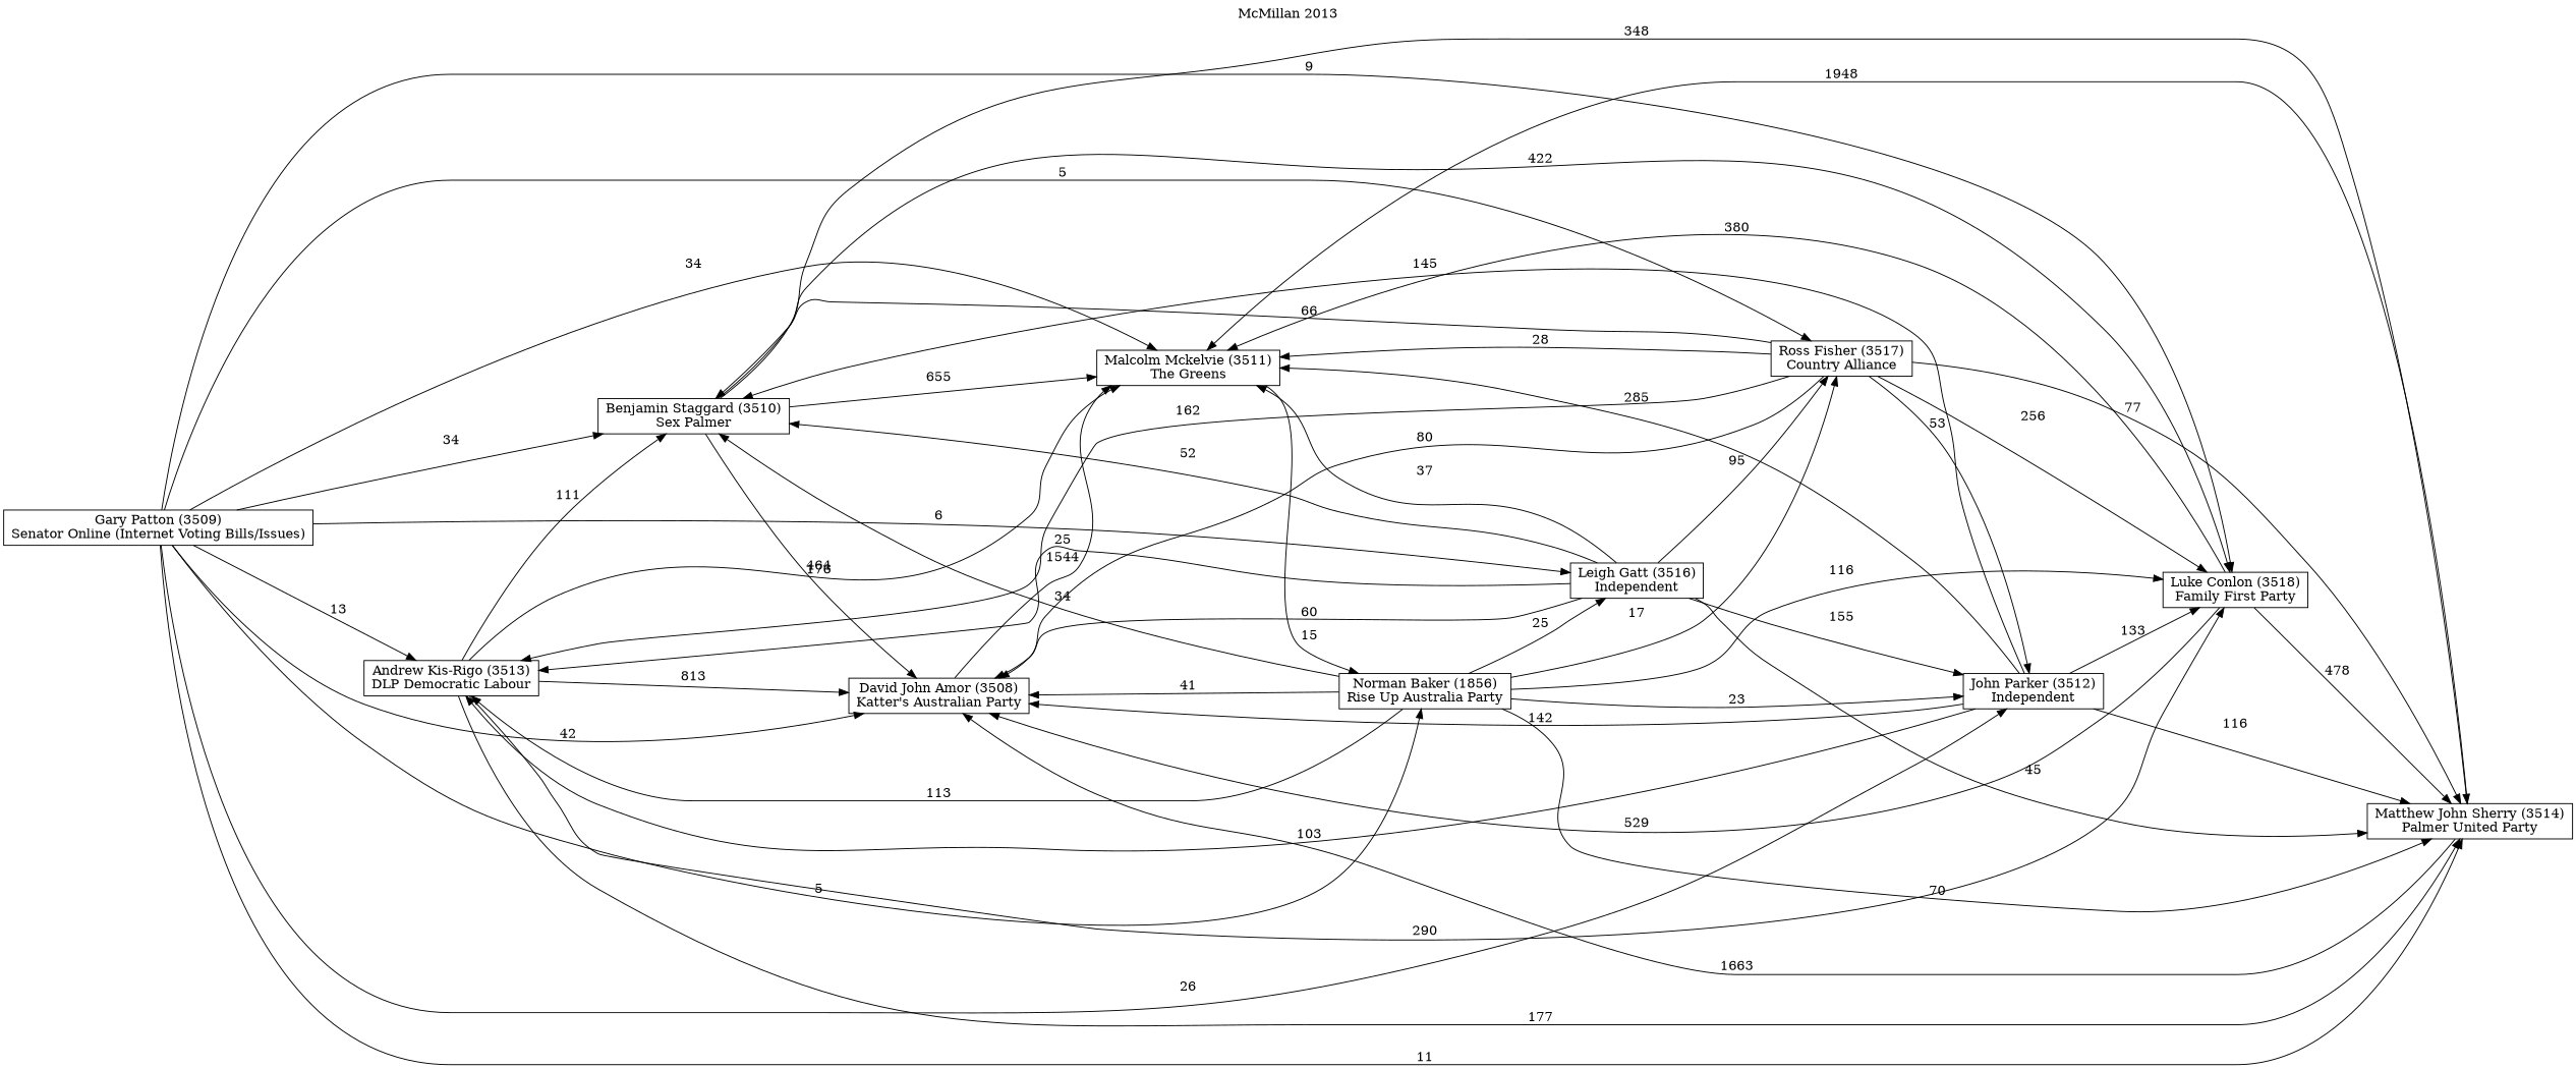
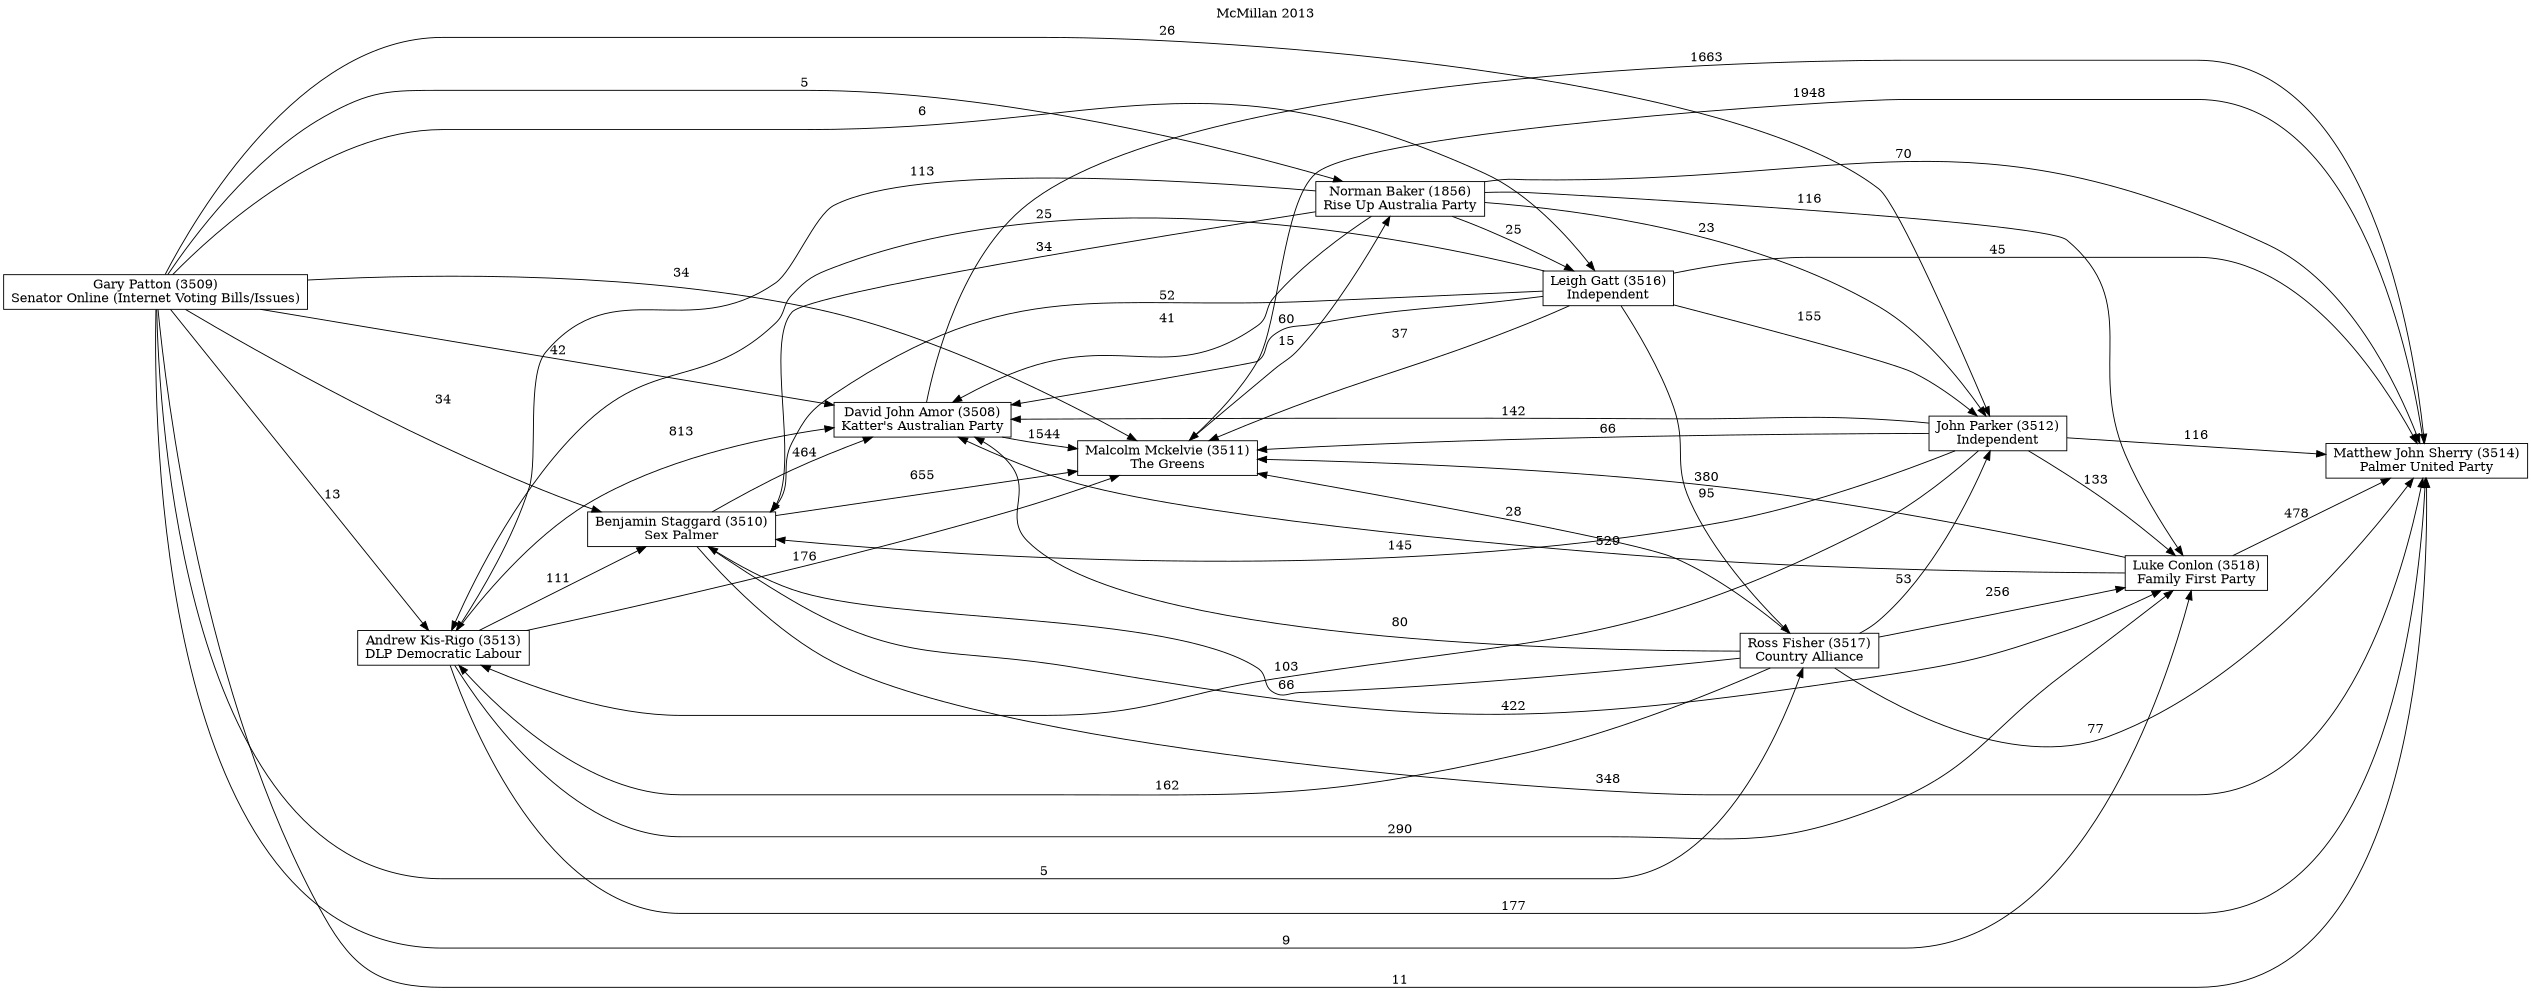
  digraph {
    label="McMillan 2013"
    labelloc=t
    mclimit=10
    rankdir=LR
    node [shape=box]
    n1 [label="Andrew Kis-Rigo (3513)\nDLP Democratic Labour"]
    n2 [label="Benjamin Staggard (3510)\nSex Palmer"]
    n3 [label="David John Amor (3508)\nKatter's Australian Party"]
    n4 [label="Luke Conlon (3518)\nFamily First Party"]
    n5 [label="Malcolm Mckelvie (3511)\nThe Greens"]
    n6 [label="Matthew John Sherry (3514)\nPalmer United Party"]
    n7 [label="Norman Baker (1856)\nRise Up Australia Party"]
    n8 [label="Gary Patton (3509)\nSenator Online (Internet Voting Bills/Issues)"]
    n9 [label="John Parker (3512)\nIndependent"]
    n10 [label="Leigh Gatt (3516)\nIndependent"]
    n11 [label="Ross Fisher (3517)\nCountry Alliance"]
    n1 -> n2 [label=111]
    n1 -> n3 [label=813]
    n1 -> n4 [label=290]
    n1 -> n5 [label=176]
    n1 -> n6 [label=177]
    n2 -> n3 [label=464]
    n2 -> n4 [label=422]
    n2 -> n5 [label=655]
    n2 -> n6 [label=348]
    n3 -> n5 [label=1544]
-   n6 -> n3 [label=1663]
+   n3 -> n6 [label=1663]
    n4 -> n3 [label=529]
    n4 -> n5 [label=380]
    n4 -> n6 [label=478]
    n5 -> n7 [label=15]
    n6 -> n5 [label=1948]
    n7 -> n1 [label=113]
    n7 -> n2 [label=34]
    n7 -> n3 [label=41]
    n7 -> n4 [label=116]
    n7 -> n6 [label=70]
    n7 -> n9 [label=23]
    n7 -> n10 [label=25]
-   n7 -> n11 [label=17]
    n8 -> n1 [label=13]
    n8 -> n2 [label=34]
    n8 -> n3 [label=42]
    n8 -> n4 [label=9]
    n8 -> n5 [label=34]
    n8 -> n6 [label=11]
    n8 -> n7 [label=5]
    n8 -> n9 [label=26]
    n8 -> n10 [label=6]
    n8 -> n11 [label=5]
    n9 -> n1 [label=103]
    n9 -> n2 [label=145]
    n9 -> n3 [label=142]
    n9 -> n4 [label=133]
-   n9 -> n5 [label=285]
+   n9 -> n5 [label=66]
    n9 -> n6 [label=116]
    n10 -> n1 [label=25]
    n10 -> n2 [label=52]
    n10 -> n3 [label=60]
    n10 -> n5 [label=37]
    n10 -> n6 [label=45]
    n10 -> n9 [label=155]
    n10 -> n11 [label=95]
    n11 -> n1 [label=162]
    n11 -> n2 [label=66]
    n11 -> n3 [label=80]
    n11 -> n4 [label=256]
    n11 -> n5 [label=28]
    n11 -> n6 [label=77]
    n11 -> n9 [label=53]
  }
